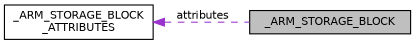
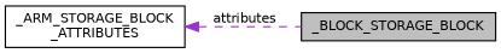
  digraph {
    rankdir=LR
    node [color=black fontname=Helvetica fontsize=10 shape=record style=filled]
-   n1 [fillcolor=grey75 fontcolor=black height=0.2 label=_ARM_STORAGE_BLOCK width=0.4]
+   n1 [fillcolor=grey75 fontcolor=black height=0.2 label=_BLOCK_STORAGE_BLOCK width=0.4]
    n2 [fillcolor=white height=0.2 label="_ARM_STORAGE_BLOCK\l_ATTRIBUTES" width=0.4]
    n2 -> n1 [color=darkorchid3 dir=back fontname=Helvetica fontsize=10 label=" attributes" labelfontname=Helvetica labelfontsize=10 style=dashed]
  }
